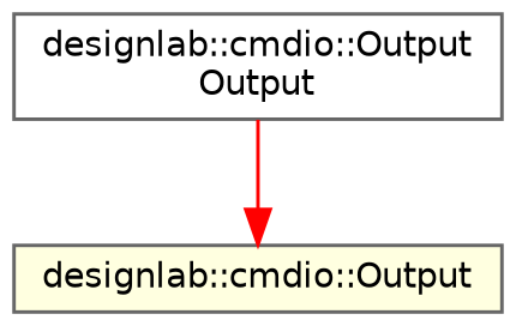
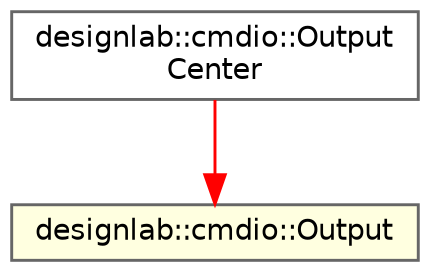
  digraph {
    rankdir=TB
    node [fontname=Helvetica fontsize=10 shape=box style=filled]
-   n1 [color=gray40 fillcolor=white fontcolor=black height=0.2 label="designlab::cmdio::Output\lOutput" width=0.4]
+   n1 [color=gray40 fillcolor=white fontcolor=black height=0.2 label="designlab::cmdio::Output\lCenter" width=0.4]
    n2 [color=grey40 fillcolor=lightyellow height=0.2 label="designlab::cmdio::Output" width=0.4]
    n1 -> n2 [color=red fontname=Helvetica fontsize=10 labelfontname=Helvetica labelfontsize=10 style=solid]
  }
